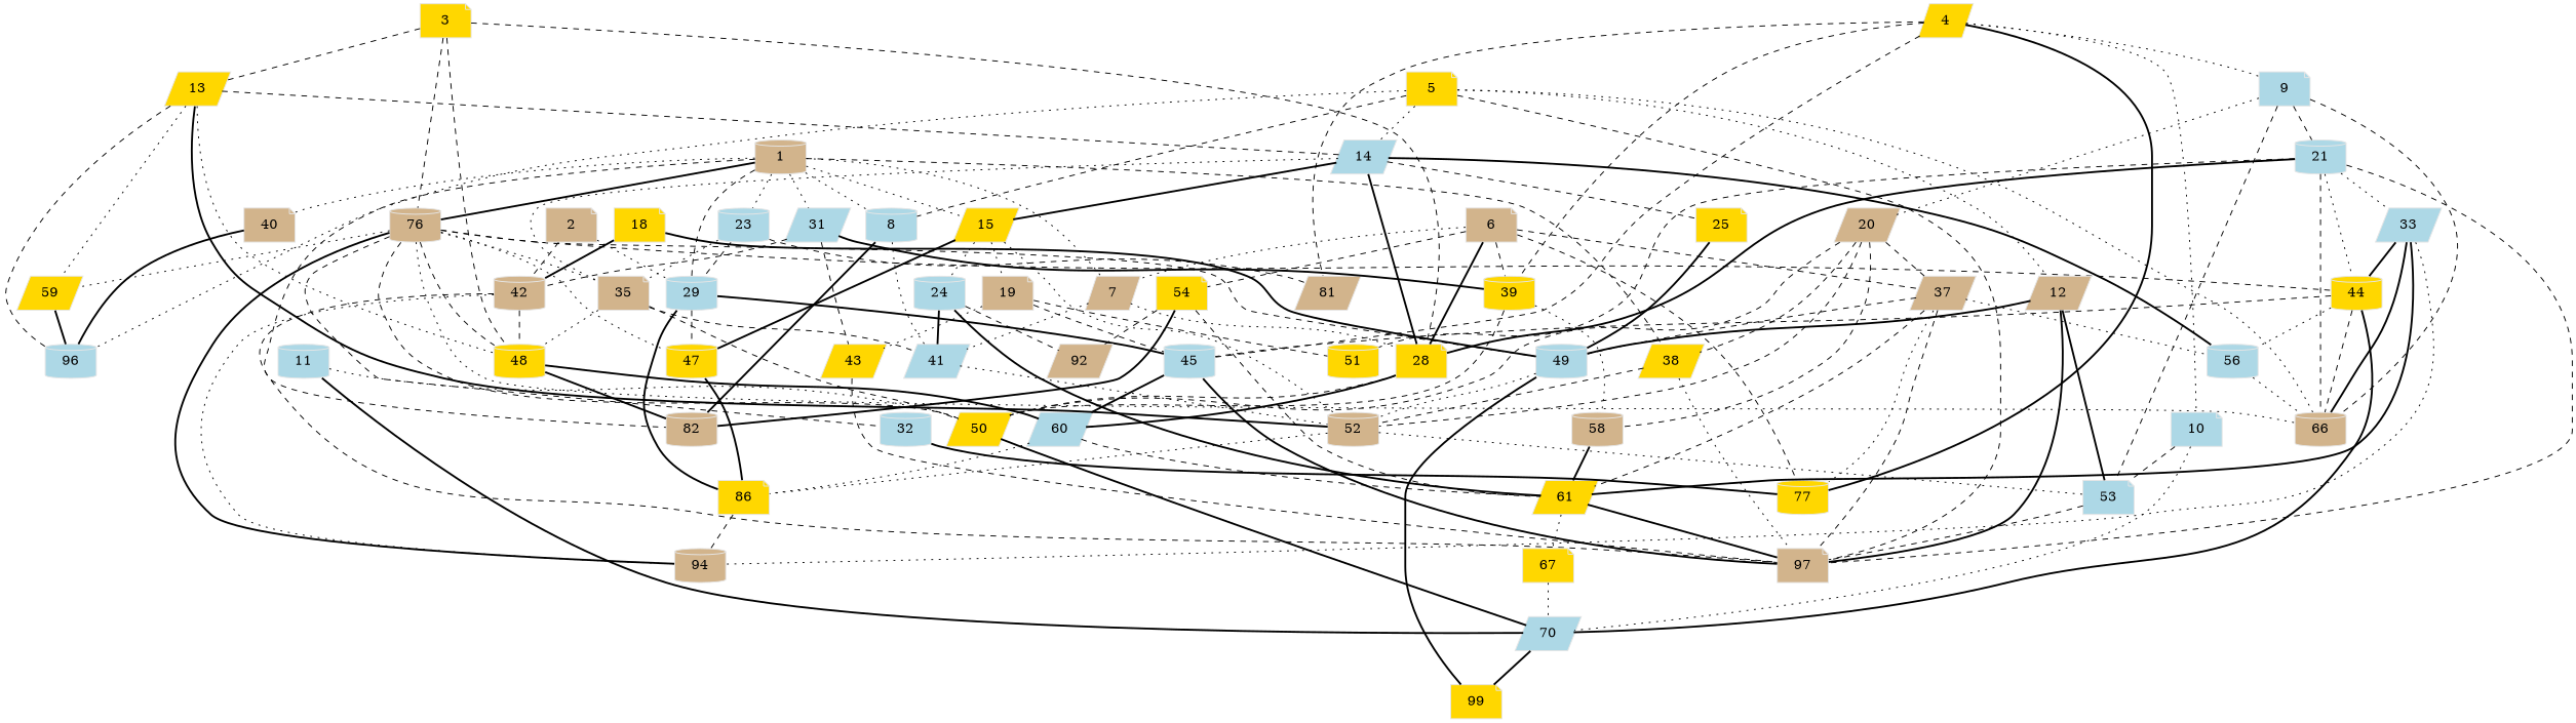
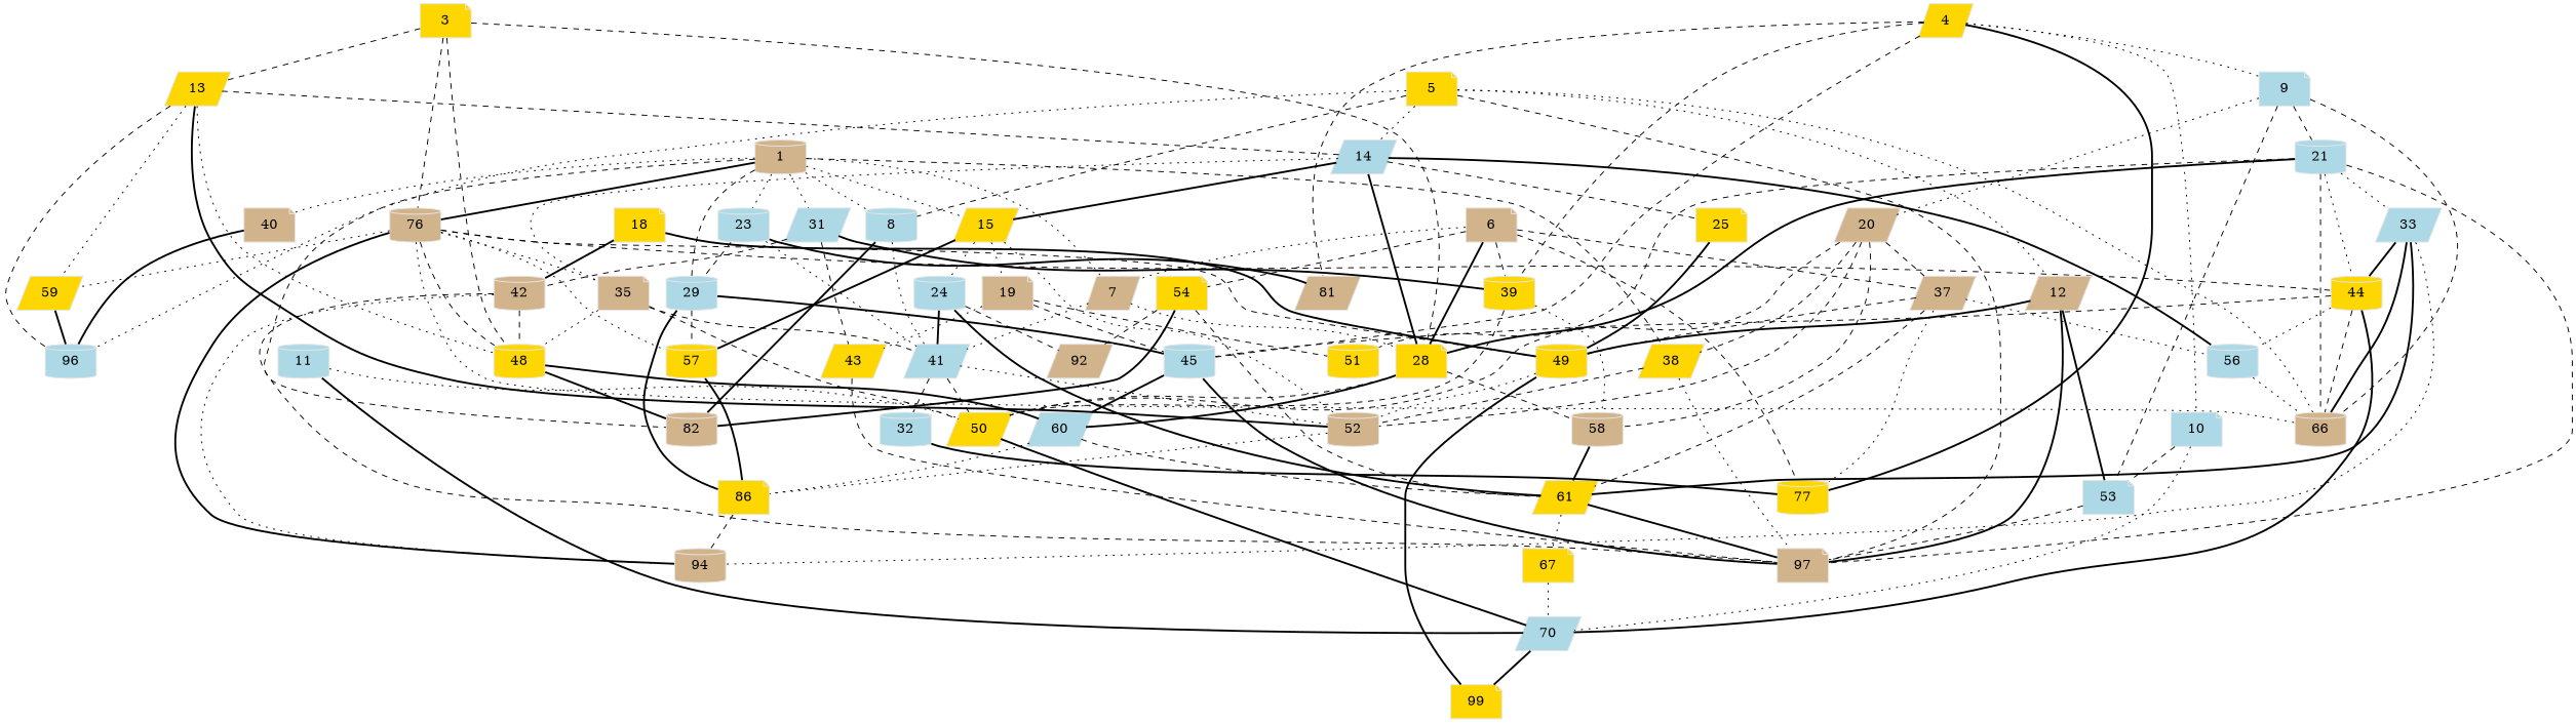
  graph {
    node [color=gray90 fillcolor=gold shape=cylinder style=filled]
    edge [style=dashed]
    1 [fillcolor=tan super="+74"]
    7 [fillcolor=tan shape=parallelogram super="+22"]
    8 [fillcolor=lightblue]
    15 [shape=parallelogram super="+79"]
    n5 [fillcolor=tan label=76 super="+100"]
    23 [fillcolor=lightblue super="+46"]
    29 [fillcolor=lightblue super="+89"]
    31 [fillcolor=lightblue shape=parallelogram super="+65"]
    38 [shape=parallelogram]
    40 [fillcolor=tan shape=note]
    82 [fillcolor=tan super="+87"]
    28 [shape=note super="+30"]
    41 [fillcolor=lightblue shape=parallelogram super="+57"]
    52 [fillcolor=tan super="+73"]
    19 [fillcolor=tan shape=note]
    24 [fillcolor=lightblue super="+54"]
-   47
+   47 [label=57]
    48
    66 [fillcolor=tan super="+90"]
    50 [shape=parallelogram super="+91"]
-   49 [fillcolor=lightblue super="+67"]
+   49 [super="+67"]
    59 [shape=parallelogram]
    35 [fillcolor=tan shape=note super="+93"]
    32 [fillcolor=lightblue]
    44 [super="+64"]
    94 [fillcolor=tan]
    81 [fillcolor=tan shape=parallelogram]
    45 [fillcolor=lightblue super="+68"]
    86 [shape=note]
    42 [fillcolor=tan super="+78"]
    39
    43 [shape=parallelogram super="+71"]
    97 [fillcolor=tan shape=note super="+98"]
    96 [fillcolor=lightblue]
-   2 [fillcolor=tan shape=note]
    6 [fillcolor=tan shape=note super="+63"]
    77
    n38 [label=54 shape=note]
    37 [fillcolor=tan shape=parallelogram super="+75"]
    3 [shape=note]
    13 [shape=parallelogram super="+17"]
    14 [fillcolor=lightblue shape=parallelogram super="+55"]
    60 [fillcolor=lightblue shape=parallelogram super="+69"]
    4 [shape=parallelogram super="+88"]
    9 [fillcolor=lightblue shape=note super="+83"]
    10 [fillcolor=lightblue shape=note super="+84"]
    20 [fillcolor=tan shape=parallelogram super="+36"]
    21 [fillcolor=lightblue super="+26"]
    53 [fillcolor=lightblue shape=note]
    70 [fillcolor=lightblue shape=parallelogram]
    58 [fillcolor=tan]
    5 [shape=note super="+27"]
    12 [fillcolor=tan shape=parallelogram super="+72"]
    25 [shape=note]
    56 [fillcolor=lightblue super="+80"]
    61 [shape=parallelogram super="+95"]
    92 [fillcolor=tan shape=parallelogram]
    51
    33 [fillcolor=lightblue shape=parallelogram super="+85"]
    18 [shape=note]
    99 [shape=note]
    11 [fillcolor=lightblue]
    n63 [label=67 shape=note super="+76"]
    1 -- 7 [style=dotted]
    1 -- 8 [style=dotted]
    1 -- 15 [style=dotted]
    1 -- n5 [style=bold]
    1 -- 23 [style=dotted]
    1 -- 29
    1 -- 31 [style=dotted]
    1 -- 38
    1 -- 40 [style=dotted]
    1 -- 82
    7 -- 28 [style=dotted]
    7 -- 41 [style=dotted]
    8 -- 82 [style=bold]
    8 -- 41 [style=dotted]
    15 -- 52 [style=dotted]
    15 -- 19 [style=dotted]
    15 -- 24 [style=dotted]
    15 -- 47 [style=bold]
    n5 -- 47 [style=dotted]
    n5 -- 48
    n5 -- 66 [style=dotted]
-   n5 -- 50
+   41 -- 50
    n5 -- 49
    n5 -- 59 [style=dotted]
    n5 -- 35 [style=dotted]
-   n5 -- 32
+   41 -- 32
    n5 -- 44
    n5 -- 94 [style=bold]
    23 -- 29
-   23 -- 35 [style=dotted]
-   23 -- 81
+   23 -- 41 [style=dotted]
+   23 -- 81 [style=bold]
    29 -- 47
    29 -- 45 [style=bold]
    29 -- 86 [style=bold]
    31 -- 42
    31 -- 39 [style=bold]
    31 -- 43
    38 -- 52
    38 -- 97 [style=dotted]
    40 -- 96 [style=bold]
    28 -- 50
    28 -- 60 [style=bold]
+   28 -- 58
    41 -- 52 [style=dotted]
    52 -- 86 [style=dotted]
-   52 -- 53 [style=dotted]
    19 -- 45
    19 -- 43 [style=dotted]
    19 -- 51
    24 -- 41 [style=bold]
    24 -- 61 [style=bold]
    24 -- 92
    47 -- 86 [style=bold]
    48 -- 82 [style=bold]
    48 -- 60 [style=bold]
    50 -- 70 [style=bold]
    49 -- 52 [style=dotted]
    49 -- 99 [style=bold]
    59 -- 96 [style=bold]
    35 -- 41
    35 -- 48 [style=dotted]
    35 -- 50
    32 -- 77 [style=bold]
    44 -- 66
    44 -- 45
    44 -- 70 [style=bold]
    44 -- 56 [style=dotted]
    45 -- 97 [style=bold]
    45 -- 60 [style=bold]
    86 -- 94
    42 -- 48
    42 -- 94 [style=dotted]
    42 -- 97
    39 -- 50
    39 -- 58 [style=dotted]
    43 -- 97
-   2 -- 29 [style=dotted]
-   2 -- 42
    6 -- 7 [style=dotted]
    6 -- 28 [style=bold]
    6 -- 39
    6 -- 77
    6 -- n38
    6 -- 37
    n38 -- 82 [style=bold]
    n38 -- 61
    n38 -- 92
    37 -- 49
-   37 -- 97
    37 -- 77 [style=dotted]
    37 -- 56 [style=dotted]
    37 -- 61
    3 -- n5
    3 -- 28
    3 -- 48
    3 -- 13
    13 -- 52 [style=bold]
    13 -- 48 [style=dotted]
    13 -- 59 [style=dotted]
    13 -- 96
    13 -- 14
    14 -- 15 [style=bold]
    14 -- 28 [style=bold]
    14 -- 35 [style=dotted]
    14 -- 25
    14 -- 56 [style=bold]
    60 -- 86 [style=dotted]
    60 -- 61
    4 -- 81
    4 -- 45
    4 -- 39
    4 -- 77 [style=bold]
    4 -- 9 [style=dotted]
    4 -- 10 [style=dotted]
    9 -- 66
    9 -- 20 [style=dotted]
    9 -- 21
    9 -- 53
    10 -- 53
    10 -- 70 [style=dotted]
    20 -- 38
    20 -- 52
    20 -- 50
    20 -- 37
    20 -- 58
    21 -- 28 [style=bold]
    21 -- 66
    21 -- 44 [style=dotted]
    21 -- 97
    21 -- 51
    21 -- 33 [style=dotted]
    53 -- 97
    70 -- 99 [style=bold]
    58 -- 61 [style=bold]
    5 -- 8
    5 -- 66 [style=dotted]
    5 -- 97
    5 -- 96 [style=dotted]
    5 -- 14 [style=dotted]
    5 -- 12 [style=dotted]
    12 -- 49 [style=bold]
    12 -- 97 [style=bold]
    12 -- 53 [style=bold]
    25 -- 49 [style=bold]
    56 -- 66 [style=dotted]
    61 -- 97 [style=bold]
    61 -- n63 [style=dotted]
    33 -- 66 [style=bold]
    33 -- 44 [style=bold]
    33 -- 94 [style=dotted]
    33 -- 61 [style=bold]
    18 -- 49 [style=bold]
    18 -- 42 [style=bold]
    11 -- 50 [style=dotted]
    11 -- 70 [style=bold]
    n63 -- 70 [style=dotted weight=2]
  }
